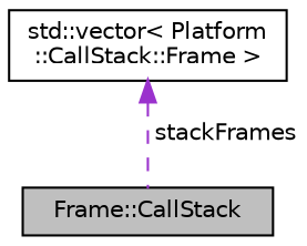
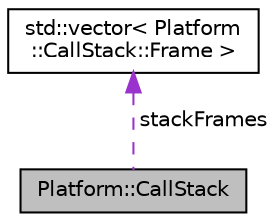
  digraph {
    node [color=black fontname=Helvetica fontsize=10 shape=record style=filled]
-   n1 [fillcolor=grey75 fontcolor=black height=0.2 label="Frame::CallStack" width=0.4]
+   n1 [fillcolor=grey75 fontcolor=black height=0.2 label="Platform::CallStack" width=0.4]
    n2 [fillcolor=white height=0.2 label="std::vector\< Platform\l::CallStack::Frame \>" width=0.4]
    n2 -> n1 [color=darkorchid3 dir=back fontname=Helvetica fontsize=10 label=" stackFrames" labelfontname=Helvetica labelfontsize=10 style=dashed]
  }
